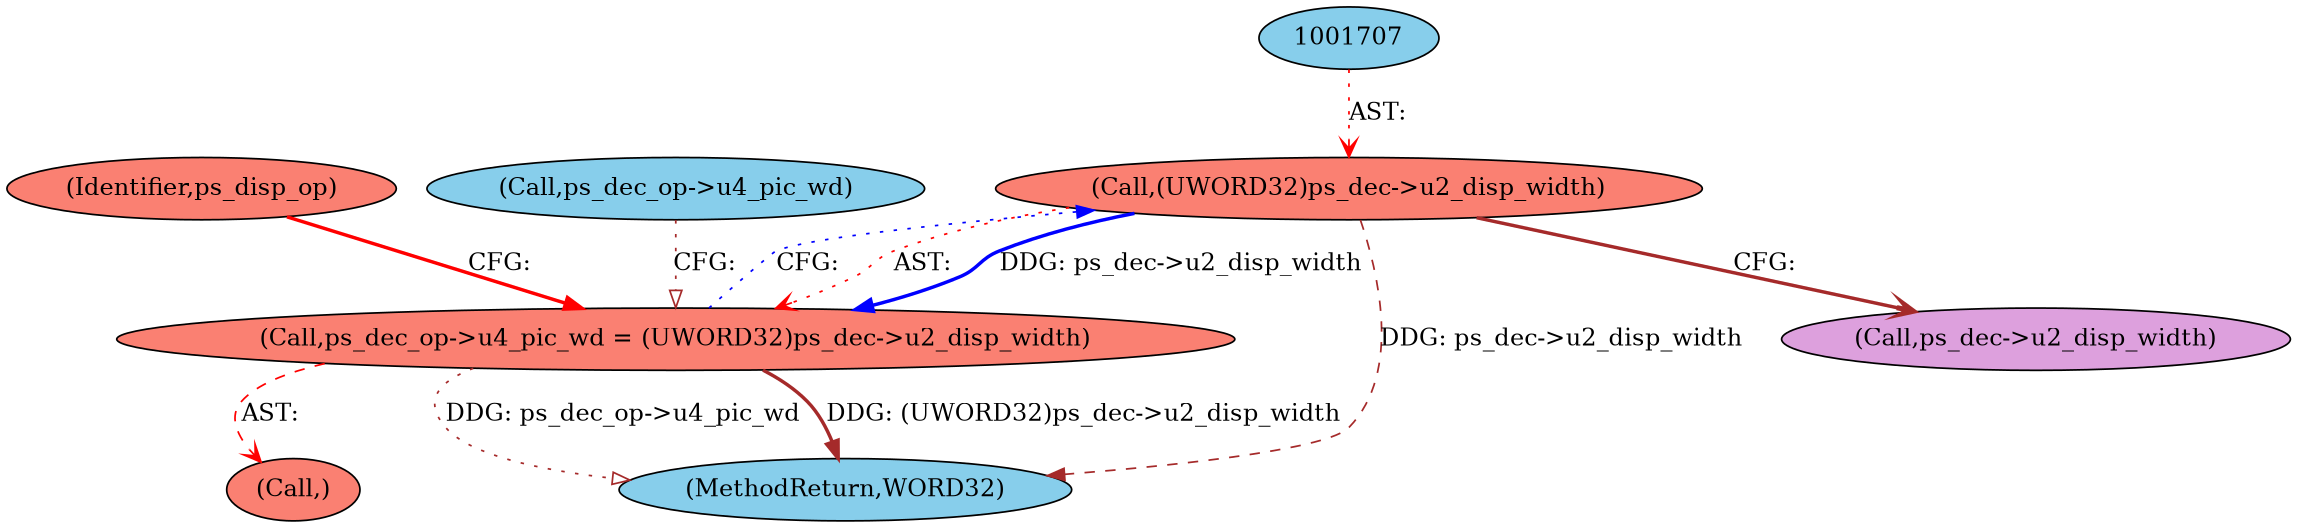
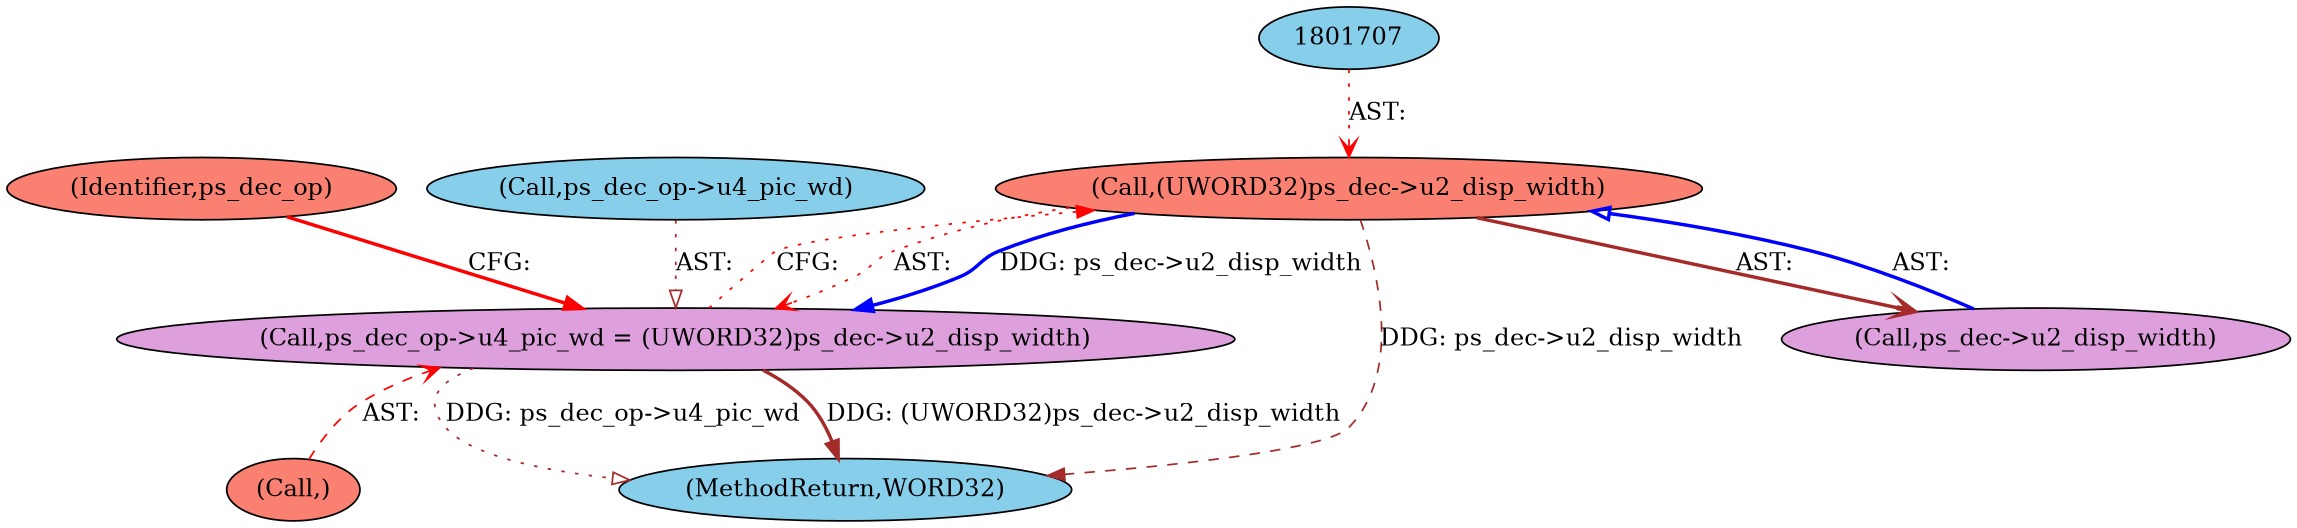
  digraph {
    node [fillcolor=salmon style=filled]
    edge [arrowhead=normal color=brown style=dotted]
    n1 [label="(Call,(UWORD32)ps_dec->u2_disp_width)"]
-   n2 [label="(Call,ps_dec_op->u4_pic_wd = (UWORD32)ps_dec->u2_disp_width)"]
+   n2 [fillcolor=plum label="(Call,ps_dec_op->u4_pic_wd = (UWORD32)ps_dec->u2_disp_width)"]
    n3 [fillcolor=skyblue label="(MethodReturn,WORD32)"]
    n4 [fillcolor=plum label="(Call,ps_dec->u2_disp_width)"]
    n5 [label="(Call,)"]
-   n6 [label="(Identifier,ps_disp_op)"]
+   n6 [label="(Identifier,ps_dec_op)"]
    n7 [fillcolor=skyblue label="(Call,ps_dec_op->u4_pic_wd)"]
-   1001707 [fillcolor=skyblue]
+   1001707 [fillcolor=skyblue label=1801707]
    n1 -> n2 [arrowhead=vee color=red label="AST: "]
    n1 -> n2 [color=blue label="DDG: ps_dec->u2_disp_width" style=bold]
    n1 -> n3 [label="DDG: ps_dec->u2_disp_width" style=dashed]
-   n1 -> n4 [arrowhead=vee label="CFG: " style=bold]
-   n2 -> n1 [color=blue label="CFG: "]
+   n1 -> n4 [arrowhead=vee label="AST: " style=bold]
+   n2 -> n1 [color=red label="CFG: "]
    n2 -> n3 [label="DDG: (UWORD32)ps_dec->u2_disp_width" style=bold]
    n2 -> n3 [arrowhead=onormal label="DDG: ps_dec_op->u4_pic_wd"]
-   n2 -> n5 [arrowhead=vee color=red label="AST: " style=dashed]
+   n5 -> n2 [arrowhead=vee color=red label="AST: " style=dashed]
+   n4 -> n1 [arrowhead=onormal color=blue label="AST: " style=bold]
    n6 -> n2 [color=red label="CFG: " style=bold]
-   n7 -> n2 [arrowhead=onormal label="CFG: "]
+   n7 -> n2 [arrowhead=onormal label="AST: "]
    1001707 -> n1 [arrowhead=vee color=red label="AST: "]
  }
